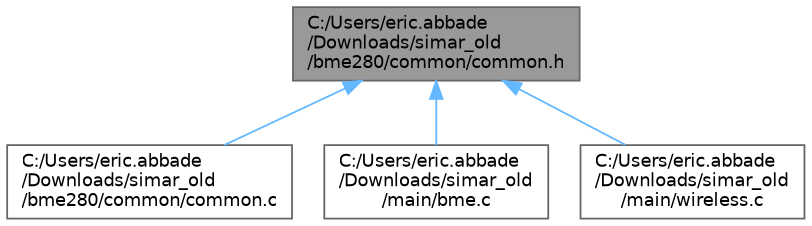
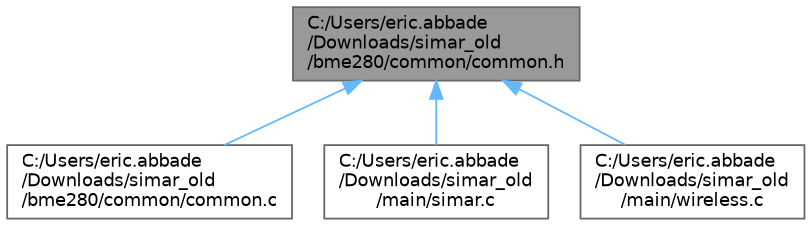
  digraph {
    node [color=grey40 fillcolor=white fontname=Helvetica fontsize=10 shape=box style=filled]
    edge [color=steelblue1 dir=back fontname=Helvetica fontsize=10 labelfontname=Helvetica labelfontsize=10 style=solid]
    n1 [color=gray40 fillcolor=grey60 fontcolor=black height=0.2 label="C:/Users/eric.abbade\l/Downloads/simar_old\l/bme280/common/common.h" width=0.4]
    n2 [height=0.2 label="C:/Users/eric.abbade\l/Downloads/simar_old\l/bme280/common/common.c" width=0.4]
-   n3 [height=0.2 label="C:/Users/eric.abbade\l/Downloads/simar_old\l/main/bme.c" width=0.4]
+   n3 [height=0.2 label="C:/Users/eric.abbade\l/Downloads/simar_old\l/main/simar.c" width=0.4]
    n4 [height=0.2 label="C:/Users/eric.abbade\l/Downloads/simar_old\l/main/wireless.c" width=0.4]
    n1 -> n2
    n1 -> n3
    n1 -> n4
  }
